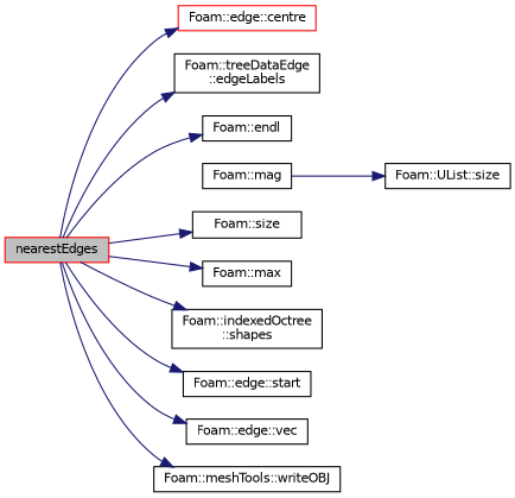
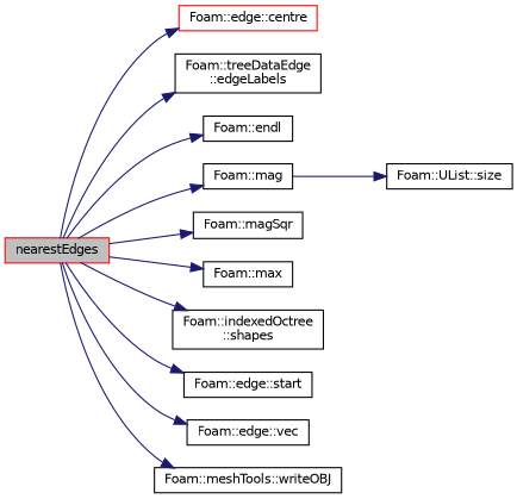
  digraph {
    rankdir=LR
    node [color=black fontname=Helvetica fontsize=10 shape=record]
    edge [color=midnightblue fontname=Helvetica fontsize=10 labelfontname=Helvetica labelfontsize=10 style=solid]
    n1 [color=red fillcolor=grey75 fontcolor=black height=0.2 label=nearestEdges style=filled width=0.4]
    n2 [color=red height=0.2 label="Foam::edge::centre" width=0.4]
    n3 [height=0.2 label="Foam::treeDataEdge\l::edgeLabels" width=0.4]
    n4 [height=0.2 label="Foam::endl" width=0.4]
    n5 [height=0.2 label="Foam::mag" width=0.4]
-   n6 [height=0.2 label="Foam::size" width=0.4]
+   n6 [height=0.2 label="Foam::magSqr" width=0.4]
    n7 [height=0.2 label="Foam::max" width=0.4]
    n8 [height=0.2 label="Foam::indexedOctree\l::shapes" width=0.4]
    n9 [height=0.2 label="Foam::edge::start" width=0.4]
    n10 [height=0.2 label="Foam::edge::vec" width=0.4]
    n11 [height=0.2 label="Foam::meshTools::writeOBJ" width=0.4]
    n12 [height=0.2 label="Foam::UList::size" width=0.4]
    n1 -> n2
    n1 -> n3
    n1 -> n4
+   n1 -> n5
    n1 -> n6
    n1 -> n7
    n1 -> n8
    n1 -> n9
    n1 -> n10
    n1 -> n11
    n5 -> n12
  }
